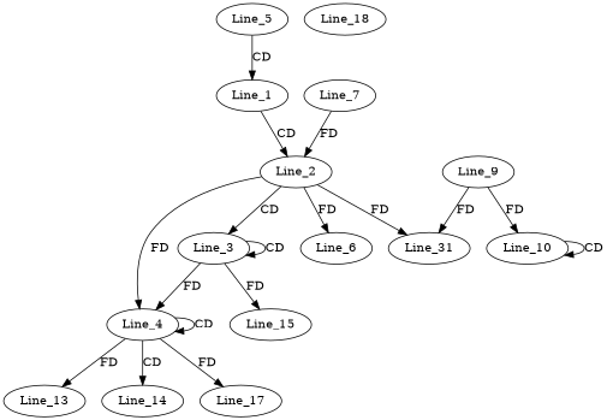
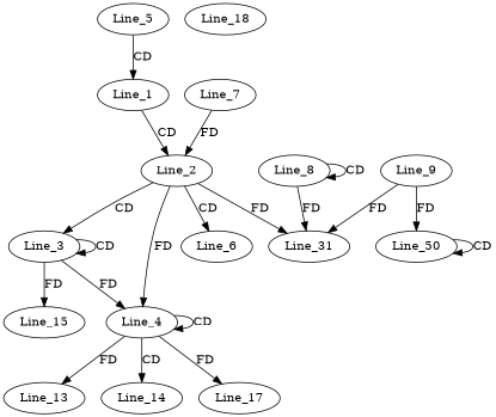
  digraph {
    n1 [label=Line_5]
    Line_1
    Line_2
    Line_3
    Line_4
    Line_6
    n7 [label=Line_31]
    Line_15
    Line_13
    Line_14
    Line_17
    Line_7
-   Line_10
+   Line_8
+   Line_10 [label=Line_50]
    Line_9
    Line_18
    n1 -> Line_1 [label=CD]
    Line_1 -> Line_2 [label=CD]
    Line_2 -> Line_3 [label=CD]
    Line_2 -> Line_4 [label=FD]
-   Line_2 -> Line_6 [label=FD]
+   Line_2 -> Line_6 [label=CD]
    Line_2 -> n7 [label=FD]
    Line_3 -> Line_3 [label=CD]
    Line_3 -> Line_4 [label=FD]
    Line_3 -> Line_15 [label=FD]
    Line_4 -> Line_4 [label=CD]
    Line_4 -> Line_13 [label=FD]
    Line_4 -> Line_14 [label=CD]
    Line_4 -> Line_17 [label=FD]
    Line_7 -> Line_2 [label=FD]
+   Line_8 -> n7 [label=FD]
+   Line_8 -> Line_8 [label=CD]
    Line_10 -> Line_10 [label=CD]
    Line_9 -> n7 [label=FD]
    Line_9 -> Line_10 [label=FD]
  }
